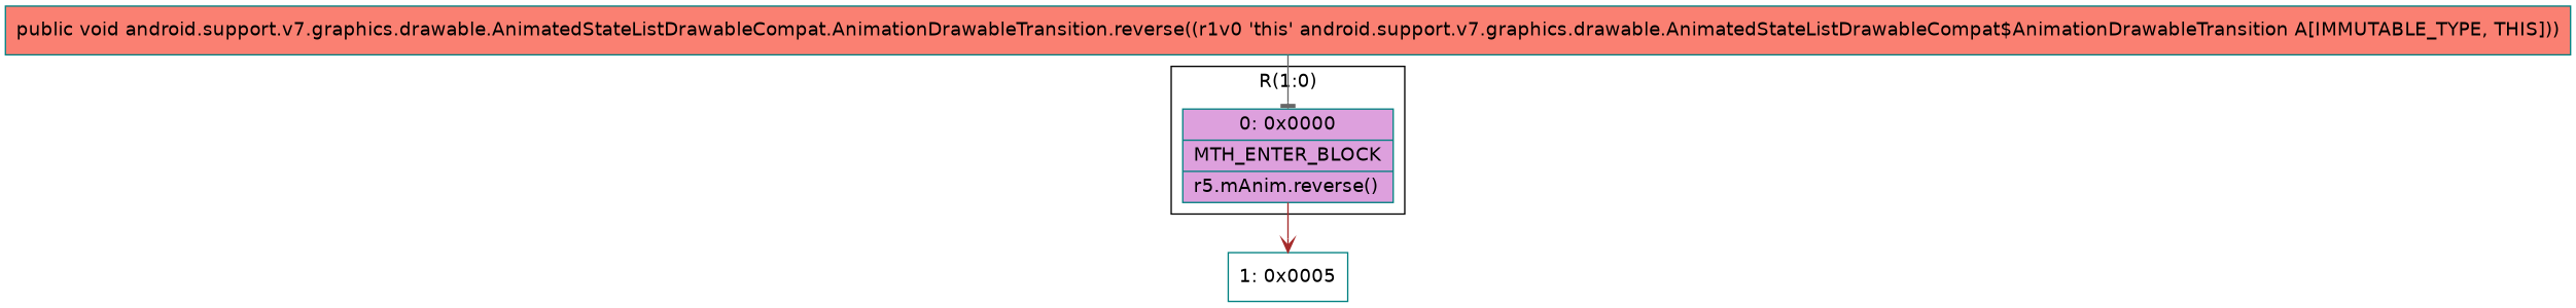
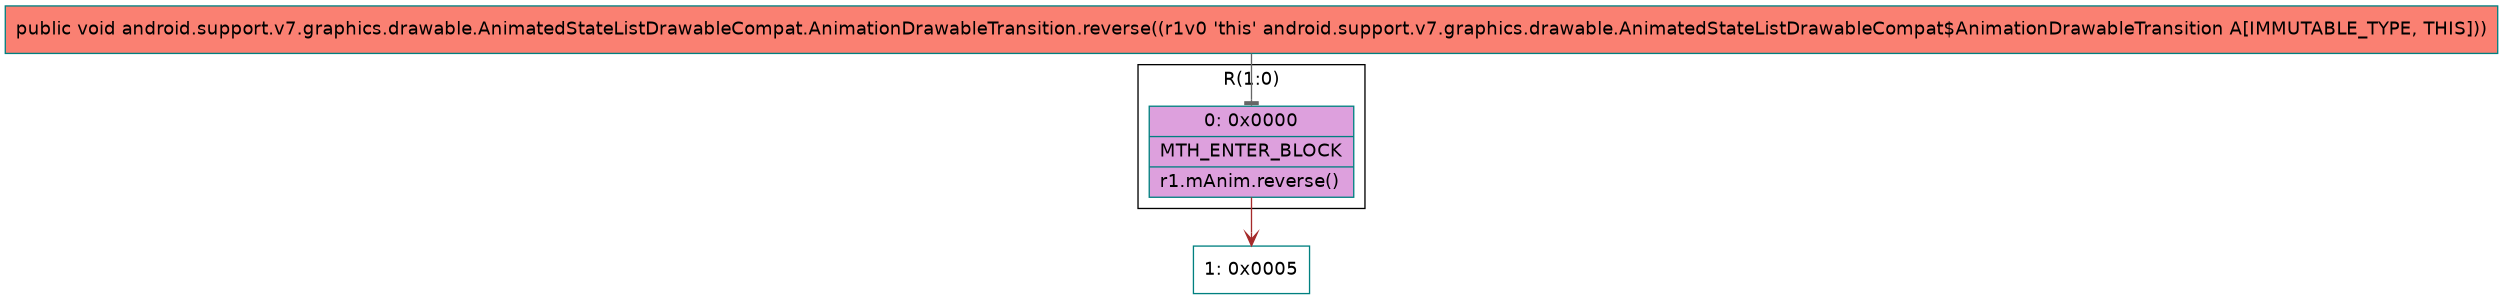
  digraph {
    fontname="DejaVu Sans"
    node [color=teal shape=record style=filled fontname="DejaVu Sans"]
    edge [fontname="DejaVu Sans"]
-   n1 [label="{0\:\ 0x0000|MTH_ENTER_BLOCK\l|r5.mAnim.reverse()\l}" fillcolor=plum]
+   n1 [label="{0\:\ 0x0000|MTH_ENTER_BLOCK\l|r1.mAnim.reverse()\l}" fillcolor=plum]
    n2 [label="{1\:\ 0x0005}" fillcolor=white]
    n3 [label="{public void android.support.v7.graphics.drawable.AnimatedStateListDrawableCompat.AnimationDrawableTransition.reverse((r1v0 'this' android.support.v7.graphics.drawable.AnimatedStateListDrawableCompat$AnimationDrawableTransition A[IMMUTABLE_TYPE, THIS])) }" fillcolor=salmon]
    subgraph cluster_1 {
      label="R(1:0)"
      n1
    }
    n1 -> n2 [color=brown arrowhead=vee]
    n3 -> n1 [color=gray40 arrowhead=tee]
  }
